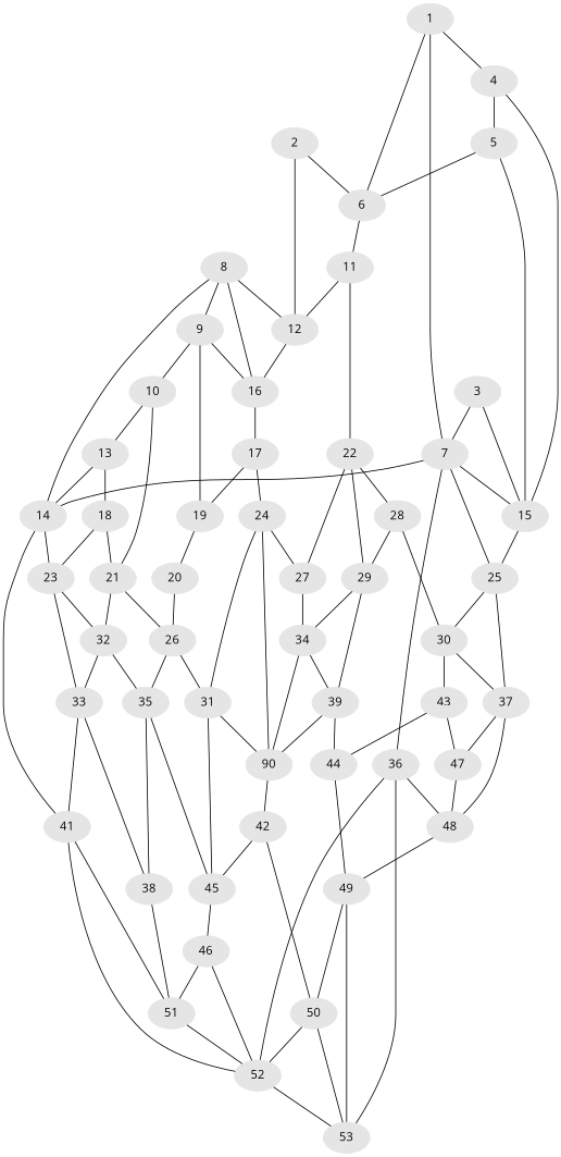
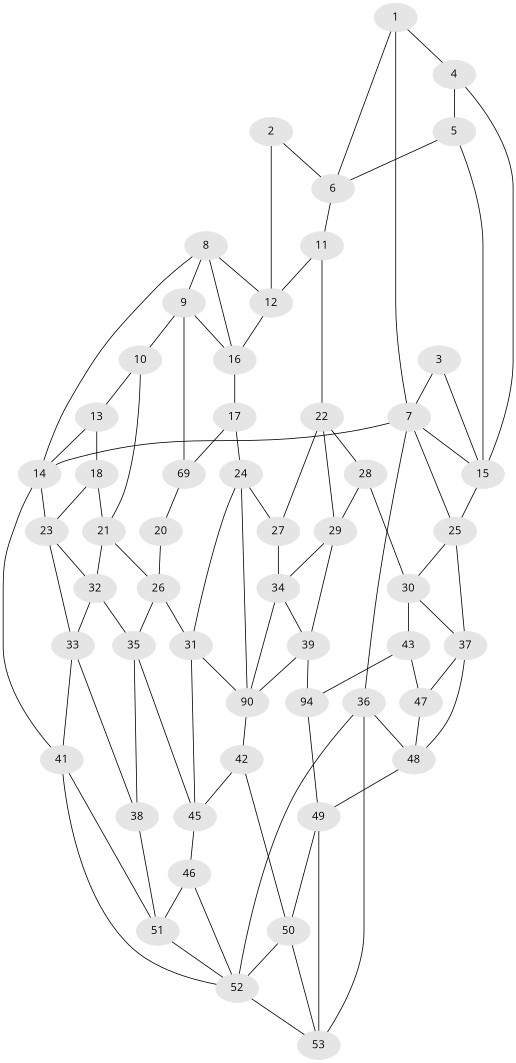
  graph {
    fontname="Open Sans"
    node [color=gray90 fontname="Open Sans" style=filled]
    edge [fontname="Open Sans" weight=1.0]
    1
    4
    6
    7
    15
    5
    11
    14
    25
    36
    2
    12
    16
    3
    22
    23
    41
    30
    37
    48
    52
    53
    8
    9
    10
-   19
+   19 [label=69]
    13
    21
    17
    20
    18
    26
    32
    27
    28
    29
    33
    51
    24
    31
    n41 [label=90]
    35
    34
    39
    38
    45
    42
    43
    47
-   44
+   44 [label=94]
    46
    49
    50
    1 -- 4
    1 -- 6
    1 -- 7
    4 -- 15
    4 -- 5
    6 -- 11
    7 -- 15
    7 -- 14
    7 -- 25
    7 -- 36
    15 -- 25
    5 -- 6
    5 -- 15
    11 -- 12
    11 -- 22
    14 -- 23
    14 -- 41
    25 -- 30
    25 -- 37
    36 -- 48
    36 -- 52
    36 -- 53
    2 -- 6
    2 -- 12 [weight=2.0]
    12 -- 16 [weight=2.0]
    16 -- 17
    3 -- 7
    3 -- 15
    22 -- 27
    22 -- 28
    22 -- 29
    23 -- 32
    23 -- 33
    41 -- 52
    41 -- 51
    30 -- 37
    30 -- 43
    37 -- 48
    37 -- 47
    48 -- 49
    52 -- 53
    8 -- 14
    8 -- 12
    8 -- 16
    8 -- 9
    9 -- 16
    9 -- 10
    9 -- 19 [weight=2.0]
    10 -- 13
    10 -- 21
    19 -- 20
    13 -- 14
    13 -- 18 [weight=2.0]
    21 -- 26
    21 -- 32
    17 -- 19
    17 -- 24
    20 -- 26 [weight=2.0]
    18 -- 23
    18 -- 21
    26 -- 31
    26 -- 35 [weight=2.0]
    32 -- 33
    32 -- 35
    27 -- 34 [weight=2.0]
    28 -- 30 [weight=2.0]
    28 -- 29
    29 -- 34
    29 -- 39
    33 -- 41
    33 -- 38
    51 -- 52
    24 -- 27
    24 -- 31
    24 -- n41
    31 -- n41
    31 -- 45
    n41 -- 42
    35 -- 38
    35 -- 45
    34 -- n41 [weight=2.0]
    34 -- 39
    39 -- n41
    39 -- 44
    38 -- 51 [weight=2.0]
    45 -- 46
    42 -- 45
    42 -- 50
    43 -- 47 [weight=2.0]
    43 -- 44
    47 -- 48
    44 -- 49
    46 -- 52
    46 -- 51 [weight=2.0]
    49 -- 53
    49 -- 50
    50 -- 52
    50 -- 53
  }
